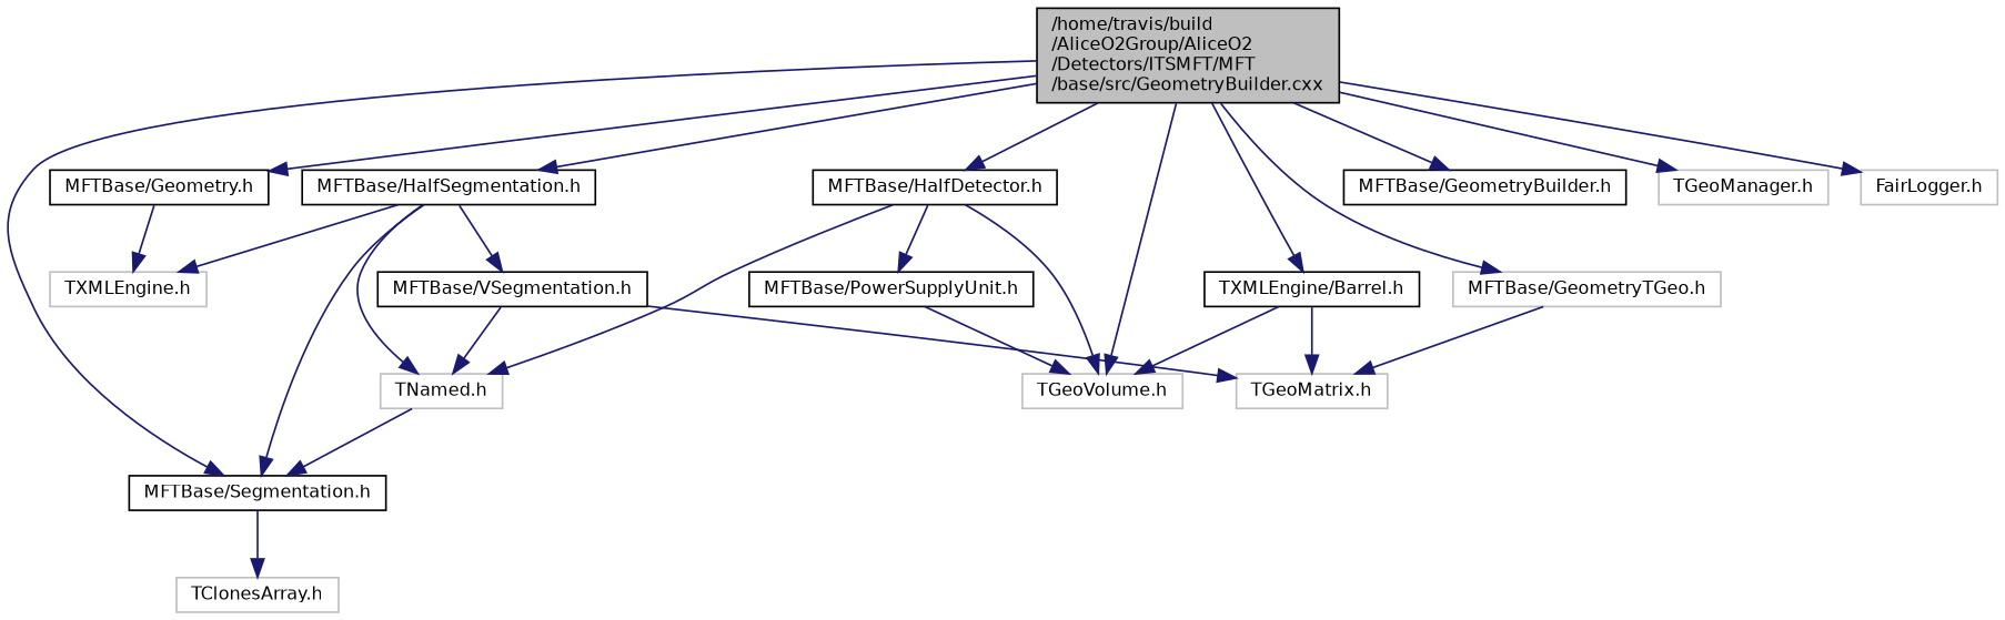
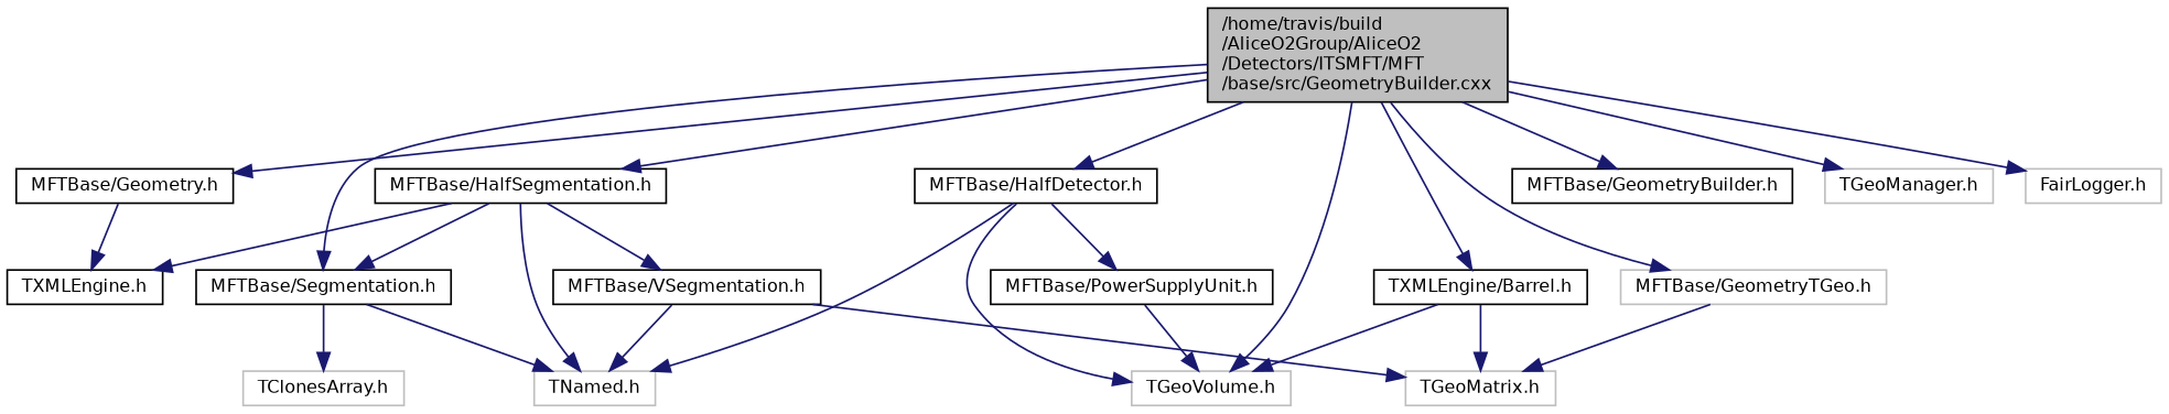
  digraph {
    node [color=black fontname=Helvetica fontsize=10 shape=record]
    edge [color=midnightblue fontname=Helvetica fontsize=10 labelfontname=Helvetica labelfontsize=10 style=solid]
    n1 [fillcolor=grey75 fontcolor=black height=0.2 label="/home/travis/build\l/AliceO2Group/AliceO2\l/Detectors/ITSMFT/MFT\l/base/src/GeometryBuilder.cxx" style=filled width=0.4]
    n2 [height=0.2 label="MFTBase/Geometry.h" width=0.4]
    n3 [color=grey75 height=0.2 label="MFTBase/GeometryTGeo.h" width=0.4]
    n4 [height=0.2 label="MFTBase/GeometryBuilder.h" width=0.4]
    n5 [height=0.2 label="MFTBase/Segmentation.h" width=0.4]
    n6 [height=0.2 label="MFTBase/HalfSegmentation.h" width=0.4]
    n7 [height=0.2 label="MFTBase/HalfDetector.h" width=0.4]
    n8 [color=grey75 height=0.2 label="TGeoVolume.h" width=0.4]
    n9 [height=0.2 label="TXMLEngine/Barrel.h" width=0.4]
    n10 [color=grey75 height=0.2 label="TGeoManager.h" width=0.4]
    n11 [color=grey75 height=0.2 label="FairLogger.h" width=0.4]
-   n12 [color=grey75 height=0.2 label="TXMLEngine.h" width=0.4]
+   n12 [height=0.2 label="TXMLEngine.h" width=0.4]
    n13 [color=grey75 height=0.2 label="TGeoMatrix.h" width=0.4]
    n14 [color=grey75 height=0.2 label="TNamed.h" width=0.4]
    n15 [color=grey75 height=0.2 label="TClonesArray.h" width=0.4]
    n16 [height=0.2 label="MFTBase/VSegmentation.h" width=0.4]
    n17 [height=0.2 label="MFTBase/PowerSupplyUnit.h" width=0.4]
    n1 -> n2
    n1 -> n3
    n1 -> n4
    n1 -> n5
    n1 -> n6
    n1 -> n7
    n1 -> n8
    n1 -> n9
    n1 -> n10
    n1 -> n11
    n2 -> n12
    n3 -> n13
-   n14 -> n5
+   n5 -> n14
    n5 -> n15
    n6 -> n5
    n6 -> n12
    n6 -> n14
    n6 -> n16
    n7 -> n8
    n7 -> n14
    n7 -> n17
    n9 -> n8
    n9 -> n13
    n16 -> n13
    n16 -> n14
    n17 -> n8
  }
